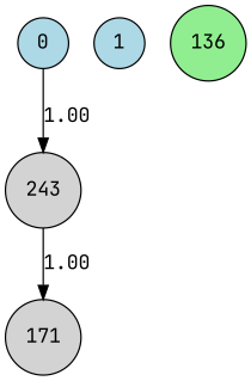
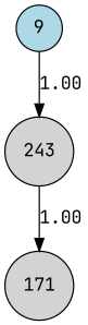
  digraph {
    fontname="JetBrains Mono"
    rankdir=TB
    node [fillcolor=lightblue fontname="JetBrains Mono" shape=circle style=filled]
    edge [fontname="JetBrains Mono"]
-   n1 [label=0]
+   n1 [label=9]
    n2 [fillcolor=lightgray label=243]
    n3 [fillcolor=lightgray label=171]
-   n4 [label=1]
-   n5 [fillcolor=lightgreen label=136]
    n1 -> n2 [label=1.00]
    n2 -> n3 [label=1.00]
  }
